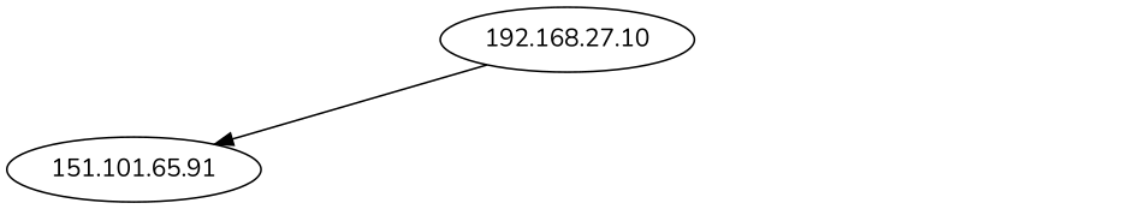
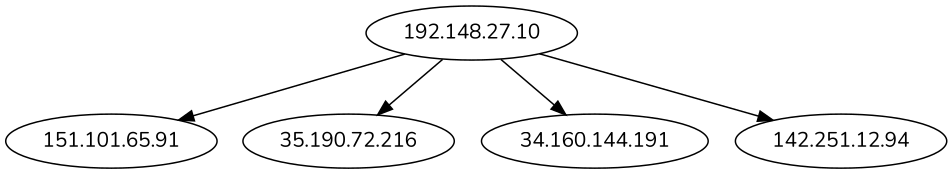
  digraph {
    fontname=Nunito
    node [activity_score=0.19 degree=2 fontname=Nunito in_degree=2 out_degree=0 total_connections=2]
    edge [conn_state_other=0.00 conn_state_partial=0.00 conn_state_rejected_reset=0.00 conn_state_successful=1.00 conn_state_suspicious=0.00 dst_port_type=0.00 fontname=Nunito history_length=0.80 local_orig=1.00 local_resp=0.00 protocol_ICMP=0.00 protocol_TCP=1.00 protocol_UDP=0.00 protocol_UNKNOWN=0.00 service_DNS=0.00 service_FTP=0.00 service_HTTP=0.00 service_SSH=0.00 service_UNKNOWN=1.00 src_port_type=0.50 timestamp_cos=-0.62 timestamp_sin=0.79]
-   "192.168.27.10" [activity_score=1.00 degree=81 in_degree=0 out_degree=81 total_connections=81]
+   "192.168.27.10" [activity_score=1.00 degree=81 in_degree=0 out_degree=81 total_connections=81 label="192.148.27.10"]
    "151.101.65.91"
+   "35.190.72.216"
+   "34.160.144.191"
+   "142.251.12.94" [activity_score=0.47 degree=6 in_degree=6 total_connections=6]
    "192.168.27.10" -> "151.101.65.91" [history_length=0.90 orig_bytes=0.54 orig_ip_bytes=0.72 orig_pkts=0.45 resp_bytes=0.99 resp_ip_bytes=0.99 resp_pkts=0.47]
+   "192.168.27.10" -> "35.190.72.216" [orig_bytes=0.57 orig_ip_bytes=0.59 orig_pkts=0.23 resp_bytes=0.60 resp_ip_bytes=0.62 resp_pkts=0.23 src_port_type=1.00]
+   "192.168.27.10" -> "34.160.144.191" [orig_bytes=0.53 orig_ip_bytes=0.57 orig_pkts=0.25 resp_bytes=0.70 resp_ip_bytes=0.70 resp_pkts=0.26 src_port_type=1.00]
+   "192.168.27.10" -> "142.251.12.94" [orig_bytes=0.56 orig_ip_bytes=0.58 orig_pkts=0.22 resp_bytes=0.63 resp_ip_bytes=0.64 resp_pkts=0.22]
  }
